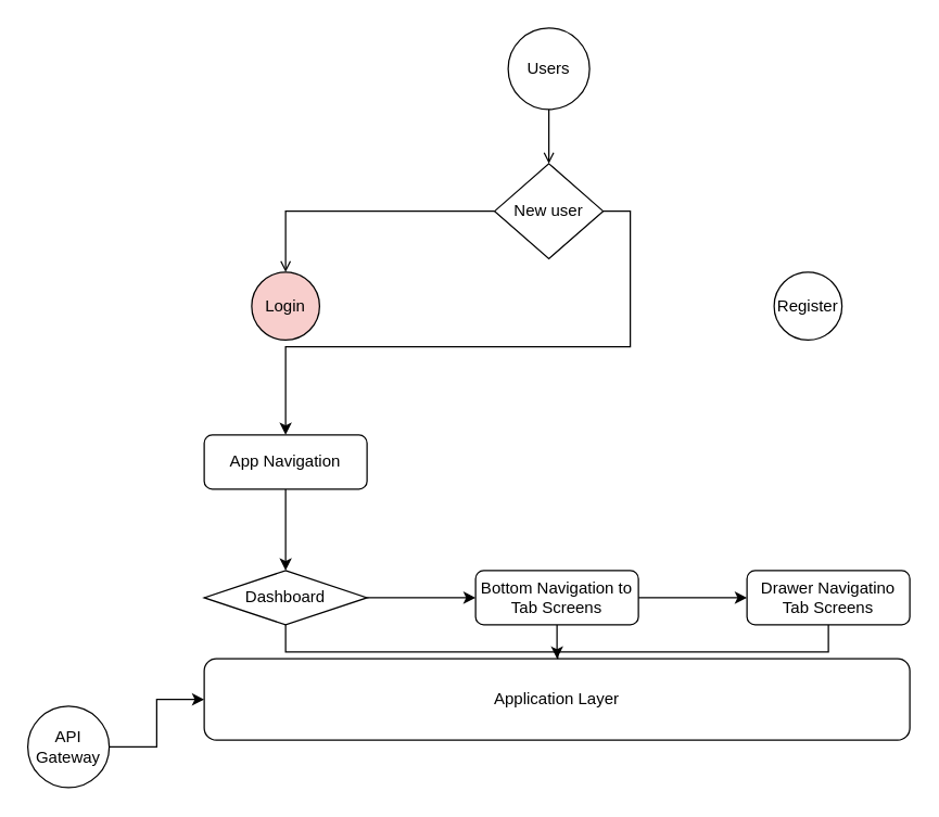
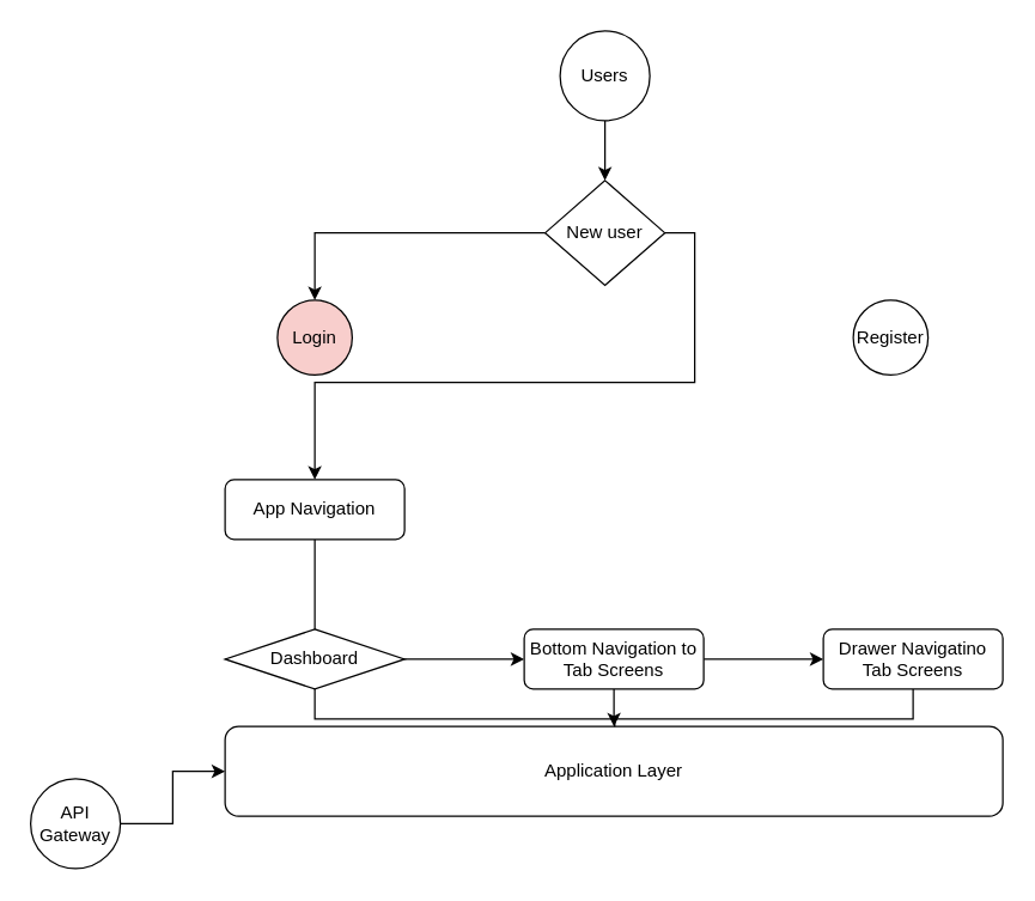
  <mxCell id="0" value="" />
  <mxCell id="1" parent="0" />
  <mxCell id="2" style="edgeStyle=orthogonalEdgeStyle;rounded=0;orthogonalLoop=1;jettySize=auto;html=1;exitX=1;exitY=0.5;exitDx=0;exitDy=0;entryX=0;entryY=0.5;entryDx=0;entryDy=0;" edge="1" parent="1" source="4" target="7"><mxGeometry relative="1" as="geometry" /></mxCell>
  <mxCell id="3" style="edgeStyle=orthogonalEdgeStyle;rounded=0;orthogonalLoop=1;jettySize=auto;html=1;exitX=0.5;exitY=1;exitDx=0;exitDy=0;" edge="1" parent="1" source="4"><mxGeometry relative="1" as="geometry"><mxPoint x="410" y="500" as="targetPoint" /></mxGeometry></mxCell>
  <mxCell id="4" value="Dashboard" style="rhombus;whiteSpace=wrap;html=1;fontSize=12;glass=0;strokeWidth=1;shadow=0;" parent="1" vertex="1"><mxGeometry x="150" y="420" width="120" height="40" as="geometry" /></mxCell>
  <mxCell id="5" style="edgeStyle=orthogonalEdgeStyle;rounded=0;orthogonalLoop=1;jettySize=auto;html=1;exitX=1;exitY=0.5;exitDx=0;exitDy=0;entryX=0;entryY=0.5;entryDx=0;entryDy=0;" edge="1" parent="1" source="7" target="9"><mxGeometry relative="1" as="geometry" /></mxCell>
  <mxCell id="6" style="edgeStyle=orthogonalEdgeStyle;rounded=0;orthogonalLoop=1;jettySize=auto;html=1;exitX=0.5;exitY=1;exitDx=0;exitDy=0;entryX=0.5;entryY=0;entryDx=0;entryDy=0;" edge="1" parent="1" source="7" target="10"><mxGeometry relative="1" as="geometry"><mxPoint x="410" y="490" as="targetPoint" /></mxGeometry></mxCell>
  <mxCell id="7" value="Bottom Navigation to Tab Screens" style="rounded=1;whiteSpace=wrap;html=1;fontSize=12;glass=0;strokeWidth=1;shadow=0;" parent="1" vertex="1"><mxGeometry x="350" y="420" width="120" height="40" as="geometry" /></mxCell>
  <mxCell id="8" style="edgeStyle=orthogonalEdgeStyle;rounded=0;orthogonalLoop=1;jettySize=auto;html=1;exitX=0.5;exitY=1;exitDx=0;exitDy=0;" edge="1" parent="1" source="9"><mxGeometry relative="1" as="geometry"><mxPoint x="410" y="500" as="targetPoint" /></mxGeometry></mxCell>
  <mxCell id="9" value="Drawer Navigatino Tab Screens" style="rounded=1;whiteSpace=wrap;html=1;fontSize=12;glass=0;strokeWidth=1;shadow=0;" parent="1" vertex="1"><mxGeometry x="550" y="420" width="120" height="40" as="geometry" /></mxCell>
  <mxCell id="10" value="Application Layer" style="rounded=1;whiteSpace=wrap;html=1;arcSize=15;" vertex="1" parent="1"><mxGeometry x="150" y="485" width="520" height="60" as="geometry" /></mxCell>
  <mxCell id="11" style="edgeStyle=orthogonalEdgeStyle;rounded=0;orthogonalLoop=1;jettySize=auto;html=1;exitX=1;exitY=0.5;exitDx=0;exitDy=0;entryX=0;entryY=0.5;entryDx=0;entryDy=0;" edge="1" parent="1" source="12" target="10"><mxGeometry relative="1" as="geometry" /></mxCell>
  <mxCell id="12" value="API Gateway" style="ellipse;whiteSpace=wrap;html=1;aspect=fixed;" vertex="1" parent="1"><mxGeometry x="20" y="520" width="60" height="60" as="geometry" /></mxCell>
- <mxCell id="13" style="edgeStyle=orthogonalEdgeStyle;rounded=0;orthogonalLoop=1;jettySize=auto;html=1;exitX=0.5;exitY=1;exitDx=0;exitDy=0;entryX=0.5;entryY=0;entryDx=0;entryDy=0;" edge="1" parent="1" source="14" target="4"><mxGeometry relative="1" as="geometry" /></mxCell>
+ <mxCell id="13" style="edgeStyle=orthogonalEdgeStyle;rounded=0;orthogonalLoop=1;jettySize=auto;html=1;exitX=0.5;exitY=1;exitDx=0;exitDy=0;entryX=0.5;entryY=0;entryDx=0;entryDy=0;endArrow=none;" edge="1" parent="1" source="14" target="4"><mxGeometry relative="1" as="geometry" /></mxCell>
  <mxCell id="14" value="App Navigation" style="rounded=1;whiteSpace=wrap;html=1;" vertex="1" parent="1"><mxGeometry x="150" y="320" width="120" height="40" as="geometry" /></mxCell>
- <mxCell id="15" value="" style="edgeStyle=orthogonalEdgeStyle;rounded=0;orthogonalLoop=1;jettySize=auto;html=1;endArrow=open;" edge="1" parent="1" source="16" target="19"><mxGeometry relative="1" as="geometry" /></mxCell>
+ <mxCell id="15" value="" style="edgeStyle=orthogonalEdgeStyle;rounded=0;orthogonalLoop=1;jettySize=auto;html=1;" edge="1" parent="1" source="16" target="19"><mxGeometry relative="1" as="geometry" /></mxCell>
  <mxCell id="16" value="Users" style="ellipse;whiteSpace=wrap;html=1;aspect=fixed;" vertex="1" parent="1"><mxGeometry x="374" y="20" width="60" height="60" as="geometry" /></mxCell>
  <mxCell id="17" style="edgeStyle=orthogonalEdgeStyle;rounded=0;orthogonalLoop=1;jettySize=auto;html=1;exitX=1;exitY=0.5;exitDx=0;exitDy=0;" edge="1" parent="1" source="19" target="14"><mxGeometry relative="1" as="geometry" /></mxCell>
- <mxCell id="18" style="edgeStyle=orthogonalEdgeStyle;rounded=0;orthogonalLoop=1;jettySize=auto;html=1;exitX=0;exitY=0.5;exitDx=0;exitDy=0;entryX=0.5;entryY=0;entryDx=0;entryDy=0;endArrow=open;" edge="1" parent="1" source="19" target="20"><mxGeometry relative="1" as="geometry" /></mxCell>
+ <mxCell id="18" style="edgeStyle=orthogonalEdgeStyle;rounded=0;orthogonalLoop=1;jettySize=auto;html=1;exitX=0;exitY=0.5;exitDx=0;exitDy=0;entryX=0.5;entryY=0;entryDx=0;entryDy=0;" edge="1" parent="1" source="19" target="20"><mxGeometry relative="1" as="geometry" /></mxCell>
  <mxCell id="19" value="New user" style="rhombus;whiteSpace=wrap;html=1;" vertex="1" parent="1"><mxGeometry x="364" y="120" width="80" height="70" as="geometry" /></mxCell>
  <mxCell id="20" value="Login" style="ellipse;whiteSpace=wrap;html=1;aspect=fixed;fillColor=#f8cecc;" vertex="1" parent="1"><mxGeometry x="185" y="200" width="50" height="50" as="geometry" /></mxCell>
  <mxCell id="21" value="Register" style="ellipse;whiteSpace=wrap;html=1;aspect=fixed;" vertex="1" parent="1"><mxGeometry x="570" y="200" width="50" height="50" as="geometry" /></mxCell>
